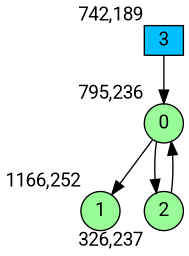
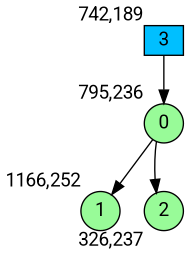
  digraph {
    bgcolor=white
    fontname=Roboto
    node [fillcolor=palegreen fixedsize=true fontname=Roboto shape=circle style=filled]
    edge [fontname=Roboto]
    0 [height=0.3 width=0.4 xlabel="795,236"]
    1 [height=0.3 width=0.4 xlabel="1166,252"]
    2 [height=0.3 width=0.4 xlabel="326,237"]
    3 [fillcolor=deepskyblue height=0.3 shape=box width=0.4 xlabel="742,189"]
    0 -> 1
    0 -> 2
-   2 -> 0
    3 -> 0
  }
